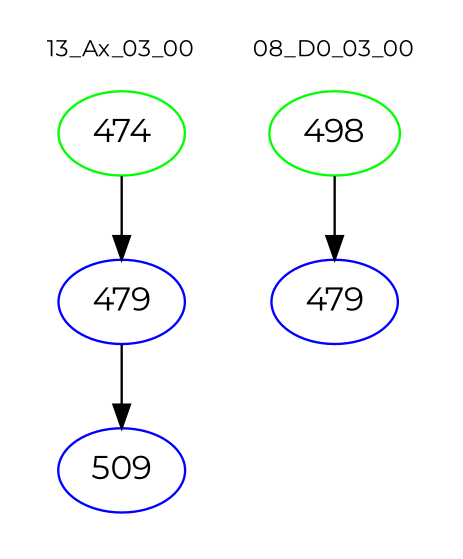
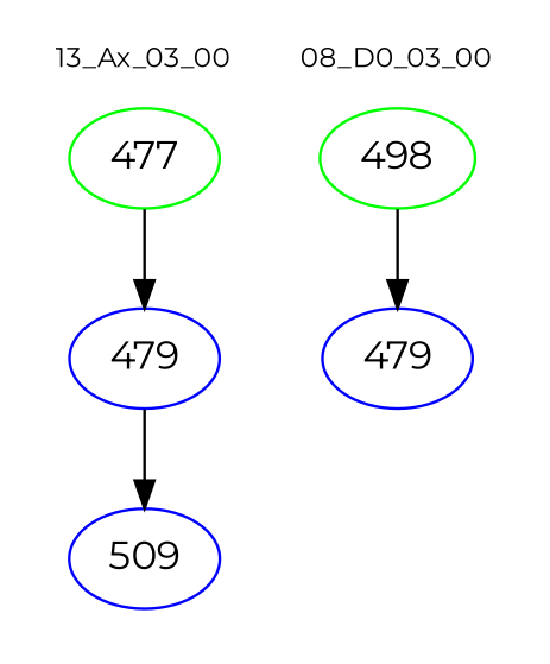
  digraph {
    fontname=Montserrat
    node [color=blue fontname=Montserrat]
    edge [color=black fontname=Montserrat]
-   n1 [color=green label=474]
+   n1 [color=green label=477]
    n2 [label=479]
    n3 [label=509]
    n4 [color=green label=498]
    n5 [label=479]
    subgraph cluster_1 {
      color=white
      fontsize=10
      label="13_Ax_03_00"
      n1
      n2
      n3
    }
    subgraph cluster_2 {
      color=white
      fontsize=10
      label="08_D0_03_00"
      n4
      n5
    }
    n1 -> n2
    n2 -> n3
    n4 -> n5
  }
